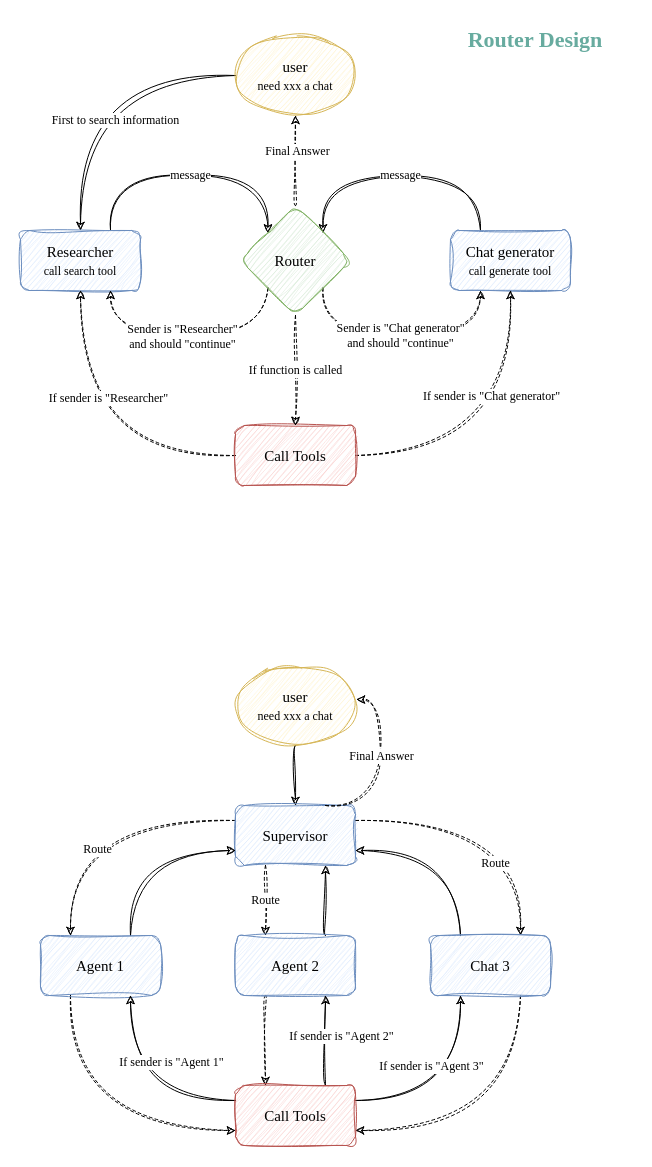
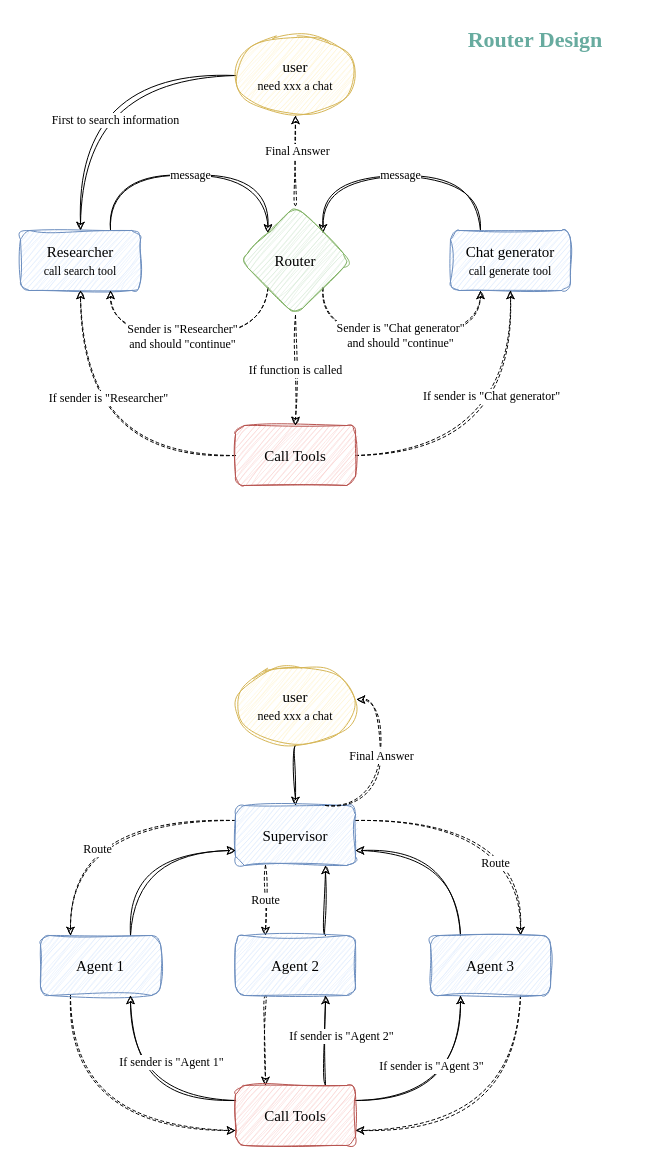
  <mxCell id="0" />
  <mxCell id="1" parent="0" />
  <mxCell id="2" style="edgeStyle=orthogonalEdgeStyle;rounded=0;orthogonalLoop=1;jettySize=auto;html=1;exitX=0;exitY=0.5;exitDx=0;exitDy=0;entryX=0.5;entryY=0;entryDx=0;entryDy=0;fontFamily=Comic Sans MS;curved=1;sketch=1;curveFitting=1;jiggle=2;" edge="1" parent="1" source="4" target="6"><mxGeometry relative="1" as="geometry" /></mxCell>
  <mxCell id="3" value="First to search information" style="edgeLabel;html=1;align=center;verticalAlign=middle;resizable=0;points=[];fontFamily=Comic Sans MS;fontSize=12;" vertex="1" connectable="0" parent="2"><mxGeometry x="0.284" y="34" relative="1" as="geometry"><mxPoint as="offset" /></mxGeometry></mxCell>
  <mxCell id="4" value="user&lt;div&gt;&lt;font style=&quot;font-size: 12px;&quot;&gt;need xxx a chat&lt;/font&gt;&lt;/div&gt;" style="ellipse;whiteSpace=wrap;html=1;fontFamily=Comic Sans MS;fontSize=15;sketch=1;curveFitting=1;jiggle=2;fillColor=#fff2cc;strokeColor=#d6b656;" vertex="1" parent="1"><mxGeometry x="235" y="35" width="120" height="80" as="geometry" /></mxCell>
  <mxCell id="5" value="message" style="edgeStyle=orthogonalEdgeStyle;rounded=0;orthogonalLoop=1;jettySize=auto;html=1;exitX=0.75;exitY=0;exitDx=0;exitDy=0;entryX=0;entryY=0;entryDx=0;entryDy=0;curved=1;sketch=1;curveFitting=1;jiggle=2;fontFamily=Comic Sans MS;fontSize=12;" edge="1" parent="1" source="6" target="21"><mxGeometry relative="1" as="geometry"><Array as="points"><mxPoint x="110" y="175" /><mxPoint x="268" y="175" /></Array></mxGeometry></mxCell>
  <mxCell id="6" value="Researcher&lt;div&gt;&lt;font style=&quot;font-size: 12px;&quot;&gt;call search tool&lt;/font&gt;&lt;/div&gt;" style="rounded=1;whiteSpace=wrap;html=1;fontFamily=Comic Sans MS;fontSize=15;sketch=1;curveFitting=1;jiggle=2;fillColor=#dae8fc;strokeColor=#6c8ebf;" vertex="1" parent="1"><mxGeometry x="20" y="230" width="120" height="60" as="geometry" /></mxCell>
  <mxCell id="7" value="message" style="edgeStyle=orthogonalEdgeStyle;rounded=0;orthogonalLoop=1;jettySize=auto;html=1;exitX=0.25;exitY=0;exitDx=0;exitDy=0;entryX=1;entryY=0;entryDx=0;entryDy=0;curved=1;sketch=1;curveFitting=1;jiggle=2;fontFamily=Comic Sans MS;fontSize=12;" edge="1" parent="1" source="8" target="21"><mxGeometry relative="1" as="geometry"><Array as="points"><mxPoint x="480" y="175" /><mxPoint x="323" y="175" /></Array></mxGeometry></mxCell>
  <mxCell id="8" value="Chat generator&lt;div&gt;&lt;font style=&quot;font-size: 12px;&quot;&gt;call generate tool&lt;/font&gt;&lt;/div&gt;" style="rounded=1;whiteSpace=wrap;html=1;fontFamily=Comic Sans MS;fontSize=15;sketch=1;curveFitting=1;jiggle=2;fillColor=#dae8fc;strokeColor=#6c8ebf;" vertex="1" parent="1"><mxGeometry x="450" y="230" width="120" height="60" as="geometry" /></mxCell>
  <mxCell id="9" style="edgeStyle=orthogonalEdgeStyle;rounded=0;orthogonalLoop=1;jettySize=auto;html=1;exitX=0;exitY=0.5;exitDx=0;exitDy=0;entryX=0.5;entryY=1;entryDx=0;entryDy=0;curved=1;dashed=1;sketch=1;curveFitting=1;jiggle=2;" edge="1" parent="1" source="13" target="6"><mxGeometry relative="1" as="geometry" /></mxCell>
  <mxCell id="10" value="If sender is &quot;Researcher&quot;" style="edgeLabel;html=1;align=center;verticalAlign=middle;resizable=0;points=[];fontSize=12;fontFamily=Comic Sans MS;" vertex="1" connectable="0" parent="9"><mxGeometry x="0.331" y="-27" relative="1" as="geometry"><mxPoint as="offset" /></mxGeometry></mxCell>
  <mxCell id="11" style="edgeStyle=orthogonalEdgeStyle;rounded=0;orthogonalLoop=1;jettySize=auto;html=1;exitX=1;exitY=0.5;exitDx=0;exitDy=0;curved=1;dashed=1;sketch=1;curveFitting=1;jiggle=2;" edge="1" parent="1" source="13" target="8"><mxGeometry relative="1" as="geometry" /></mxCell>
  <mxCell id="12" value="If sender is &quot;Chat generator&quot;" style="edgeLabel;html=1;align=center;verticalAlign=middle;resizable=0;points=[];fontSize=12;fontFamily=Comic Sans MS;" vertex="1" connectable="0" parent="11"><mxGeometry x="0.381" y="20" relative="1" as="geometry"><mxPoint y="6" as="offset" /></mxGeometry></mxCell>
  <mxCell id="13" value="Call Tools" style="rounded=1;whiteSpace=wrap;html=1;fontFamily=Comic Sans MS;fontSize=15;sketch=1;curveFitting=1;jiggle=2;fillColor=#f8cecc;strokeColor=#b85450;" vertex="1" parent="1"><mxGeometry x="235" y="425" width="120" height="60" as="geometry" /></mxCell>
  <mxCell id="14" style="edgeStyle=orthogonalEdgeStyle;rounded=0;orthogonalLoop=1;jettySize=auto;html=1;exitX=0;exitY=1;exitDx=0;exitDy=0;entryX=0.75;entryY=1;entryDx=0;entryDy=0;fontFamily=Comic Sans MS;curved=1;dashed=1;sketch=1;curveFitting=1;jiggle=2;" edge="1" parent="1" source="21" target="6"><mxGeometry relative="1" as="geometry"><Array as="points"><mxPoint x="268" y="335" /><mxPoint x="110" y="335" /></Array></mxGeometry></mxCell>
  <mxCell id="15" value="Sender is &quot;Researcher&quot;&lt;div&gt;and should &quot;continue&quot;&lt;/div&gt;" style="edgeLabel;html=1;align=center;verticalAlign=middle;resizable=0;points=[];fontSize=12;fontFamily=Comic Sans MS;" vertex="1" connectable="0" parent="14"><mxGeometry x="0.072" relative="1" as="geometry"><mxPoint as="offset" /></mxGeometry></mxCell>
  <mxCell id="16" value="If function is called" style="edgeStyle=orthogonalEdgeStyle;rounded=0;orthogonalLoop=1;jettySize=auto;html=1;curved=1;dashed=1;sketch=1;curveFitting=1;jiggle=2;fontSize=12;fontFamily=Comic Sans MS;" edge="1" parent="1" source="21" target="13"><mxGeometry relative="1" as="geometry"><Array as="points"><mxPoint x="295" y="365" /><mxPoint x="295" y="365" /></Array></mxGeometry></mxCell>
  <mxCell id="17" value="&lt;span style=&quot;font-family: &amp;quot;Comic Sans MS&amp;quot;; font-size: 12px;&quot;&gt;Sender is &quot;Chat generator&quot;&lt;/span&gt;&lt;div style=&quot;font-family: &amp;quot;Comic Sans MS&amp;quot;; font-size: 12px;&quot;&gt;and should &quot;continue&quot;&lt;/div&gt;" style="edgeStyle=orthogonalEdgeStyle;rounded=0;orthogonalLoop=1;jettySize=auto;html=1;exitX=1;exitY=1;exitDx=0;exitDy=0;entryX=0.25;entryY=1;entryDx=0;entryDy=0;curved=1;sketch=1;curveFitting=1;jiggle=2;dashed=1;" edge="1" parent="1" source="21" target="8"><mxGeometry relative="1" as="geometry"><Array as="points"><mxPoint x="323" y="335" /><mxPoint x="480" y="335" /></Array></mxGeometry></mxCell>
  <mxCell id="18" value="&lt;span style=&quot;caret-color: rgba(0, 0, 0, 0); color: rgba(0, 0, 0, 0); font-family: monospace; font-size: 0px; text-align: start; background-color: rgb(236, 236, 236);&quot;&gt;%3CmxGraphModel%3E%3Croot%3E%3CmxCell%20id%3D%220%22%2F%3E%3CmxCell%20id%3D%221%22%20parent%3D%220%22%2F%3E%3CmxCell%20id%3D%222%22%20value%3D%22Sender%20is%20%26quot%3BResearcher%26quot%3B%26lt%3Bdiv%26gt%3Band%20should%20%26quot%3Bcontinue%26quot%3B%26lt%3B%2Fdiv%26gt%3B%22%20style%3D%22edgeLabel%3Bhtml%3D1%3Balign%3Dcenter%3BverticalAlign%3Dmiddle%3Bresizable%3D0%3Bpoints%3D%5B%5D%3BfontSize%3D12%3BfontFamily%3DComic%20Sans%20MS%3B%22%20vertex%3D%221%22%20connectable%3D%220%22%20parent%3D%221%22%3E%3CmxGeometry%20x%3D%22261%22%20y%3D%22410%22%20as%3D%22geometry%22%2F%3E%3C%2FmxCell%3E%3C%2Froot%3E%3C%2FmxGraphModel%3E&lt;/span&gt;" style="edgeLabel;html=1;align=center;verticalAlign=middle;resizable=0;points=[];" vertex="1" connectable="0" parent="17"><mxGeometry x="0.024" relative="1" as="geometry"><mxPoint as="offset" /></mxGeometry></mxCell>
  <mxCell id="19" style="edgeStyle=orthogonalEdgeStyle;rounded=0;orthogonalLoop=1;jettySize=auto;html=1;exitX=0.5;exitY=0;exitDx=0;exitDy=0;dashed=1;curved=1;sketch=1;curveFitting=1;jiggle=2;" edge="1" parent="1" source="21" target="4"><mxGeometry relative="1" as="geometry" /></mxCell>
  <mxCell id="20" value="Final Answer" style="edgeLabel;html=1;align=center;verticalAlign=middle;resizable=0;points=[];fontSize=12;fontFamily=Comic Sans MS;" vertex="1" connectable="0" parent="19"><mxGeometry x="0.222" y="-1" relative="1" as="geometry"><mxPoint as="offset" /></mxGeometry></mxCell>
  <mxCell id="21" value="Router" style="rhombus;whiteSpace=wrap;html=1;rounded=1;fillColor=#d5e8d4;strokeColor=#82b366;sketch=1;curveFitting=1;jiggle=2;fontFamily=Comic Sans MS;fontSize=15;" vertex="1" parent="1"><mxGeometry x="240" y="205" width="110" height="110" as="geometry" /></mxCell>
  <mxCell id="22" value="Router Design" style="text;html=1;align=center;verticalAlign=middle;whiteSpace=wrap;rounded=0;fontSize=22;fontFamily=Comic Sans MS;fontColor=#67AB9F;labelBackgroundColor=none;labelBorderColor=none;fontStyle=1" vertex="1" parent="1"><mxGeometry x="440" y="20" width="190" height="40" as="geometry" /></mxCell>
  <mxCell id="23" value="" style="edgeStyle=orthogonalEdgeStyle;rounded=0;orthogonalLoop=1;jettySize=auto;html=1;curved=1;sketch=1;curveFitting=1;jiggle=2;" edge="1" parent="1" source="24" target="30"><mxGeometry relative="1" as="geometry" /></mxCell>
  <mxCell id="24" value="user&lt;div&gt;&lt;font style=&quot;font-size: 12px;&quot;&gt;need xxx a chat&lt;/font&gt;&lt;/div&gt;" style="ellipse;whiteSpace=wrap;html=1;fontFamily=Comic Sans MS;fontSize=15;sketch=1;curveFitting=1;jiggle=2;fillColor=#fff2cc;strokeColor=#d6b656;" vertex="1" parent="1"><mxGeometry x="235" y="665" width="120" height="80" as="geometry" /></mxCell>
  <mxCell id="25" value="&lt;span style=&quot;font-family: &amp;quot;Comic Sans MS&amp;quot;; font-size: 12px;&quot;&gt;Route&lt;/span&gt;" style="edgeStyle=orthogonalEdgeStyle;rounded=0;orthogonalLoop=1;jettySize=auto;html=1;exitX=0.25;exitY=1;exitDx=0;exitDy=0;entryX=0.25;entryY=0;entryDx=0;entryDy=0;curved=1;sketch=1;curveFitting=1;jiggle=2;dashed=1;" edge="1" parent="1" source="30" target="36"><mxGeometry relative="1" as="geometry"><Array as="points"><mxPoint x="265" y="895" /><mxPoint x="265" y="895" /></Array></mxGeometry></mxCell>
  <mxCell id="26" style="edgeStyle=orthogonalEdgeStyle;rounded=0;orthogonalLoop=1;jettySize=auto;html=1;exitX=0;exitY=0.25;exitDx=0;exitDy=0;curved=1;sketch=1;curveFitting=1;jiggle=2;dashed=1;entryX=0.25;entryY=0;entryDx=0;entryDy=0;" edge="1" parent="1" source="30" target="33"><mxGeometry relative="1" as="geometry" /></mxCell>
  <mxCell id="27" value="&lt;span style=&quot;font-family: &amp;quot;Comic Sans MS&amp;quot;; font-size: 12px;&quot;&gt;Route&lt;/span&gt;" style="edgeLabel;html=1;align=center;verticalAlign=middle;resizable=0;points=[];" vertex="1" connectable="0" parent="26"><mxGeometry x="-0.004" y="28" relative="1" as="geometry"><mxPoint as="offset" /></mxGeometry></mxCell>
  <mxCell id="28" style="edgeStyle=orthogonalEdgeStyle;rounded=0;orthogonalLoop=1;jettySize=auto;html=1;exitX=1;exitY=0.25;exitDx=0;exitDy=0;curved=1;sketch=1;curveFitting=1;jiggle=2;dashed=1;entryX=0.75;entryY=0;entryDx=0;entryDy=0;" edge="1" parent="1" source="30" target="39"><mxGeometry relative="1" as="geometry" /></mxCell>
  <mxCell id="29" value="&lt;span style=&quot;font-family: &amp;quot;Comic Sans MS&amp;quot;; font-size: 12px;&quot;&gt;Route&lt;/span&gt;" style="edgeLabel;html=1;align=center;verticalAlign=middle;resizable=0;points=[];" vertex="1" connectable="0" parent="28"><mxGeometry x="0.479" y="-26" relative="1" as="geometry"><mxPoint as="offset" /></mxGeometry></mxCell>
  <mxCell id="30" value="Supervisor" style="rounded=1;whiteSpace=wrap;html=1;fontFamily=Comic Sans MS;fontSize=15;sketch=1;curveFitting=1;jiggle=2;fillColor=#dae8fc;strokeColor=#6c8ebf;" vertex="1" parent="1"><mxGeometry x="235" y="805" width="120" height="60" as="geometry" /></mxCell>
  <mxCell id="31" style="edgeStyle=orthogonalEdgeStyle;rounded=0;orthogonalLoop=1;jettySize=auto;html=1;exitX=0.75;exitY=0;exitDx=0;exitDy=0;entryX=0;entryY=0.75;entryDx=0;entryDy=0;curved=1;sketch=1;curveFitting=1;jiggle=2;" edge="1" parent="1" source="33" target="30"><mxGeometry relative="1" as="geometry" /></mxCell>
  <mxCell id="32" style="edgeStyle=orthogonalEdgeStyle;rounded=0;orthogonalLoop=1;jettySize=auto;html=1;exitX=0.25;exitY=1;exitDx=0;exitDy=0;entryX=0;entryY=0.75;entryDx=0;entryDy=0;dashed=1;sketch=1;curveFitting=1;jiggle=2;curved=1;" edge="1" parent="1" source="33" target="48"><mxGeometry relative="1" as="geometry" /></mxCell>
  <mxCell id="33" value="Agent 1" style="rounded=1;whiteSpace=wrap;html=1;fontFamily=Comic Sans MS;fontSize=15;sketch=1;curveFitting=1;jiggle=2;fillColor=#dae8fc;strokeColor=#6c8ebf;" vertex="1" parent="1"><mxGeometry x="40" y="935" width="120" height="60" as="geometry" /></mxCell>
  <mxCell id="34" value="" style="edgeStyle=orthogonalEdgeStyle;rounded=0;orthogonalLoop=1;jettySize=auto;html=1;exitX=0.75;exitY=0;exitDx=0;exitDy=0;entryX=0.75;entryY=1;entryDx=0;entryDy=0;curved=1;sketch=1;curveFitting=1;jiggle=2;fontFamily=Comic Sans MS;fontSize=12;" edge="1" parent="1" source="36" target="30"><mxGeometry x="-0.143" relative="1" as="geometry"><mxPoint as="offset" /></mxGeometry></mxCell>
  <mxCell id="35" style="edgeStyle=orthogonalEdgeStyle;rounded=0;orthogonalLoop=1;jettySize=auto;html=1;exitX=0.25;exitY=1;exitDx=0;exitDy=0;entryX=0.25;entryY=0;entryDx=0;entryDy=0;dashed=1;sketch=1;curveFitting=1;jiggle=2;curved=1;" edge="1" parent="1" source="36" target="48"><mxGeometry relative="1" as="geometry" /></mxCell>
  <mxCell id="36" value="Agent 2" style="rounded=1;whiteSpace=wrap;html=1;fontFamily=Comic Sans MS;fontSize=15;sketch=1;curveFitting=1;jiggle=2;fillColor=#dae8fc;strokeColor=#6c8ebf;" vertex="1" parent="1"><mxGeometry x="235" y="935" width="120" height="60" as="geometry" /></mxCell>
  <mxCell id="37" style="edgeStyle=orthogonalEdgeStyle;rounded=0;orthogonalLoop=1;jettySize=auto;html=1;exitX=0.25;exitY=0;exitDx=0;exitDy=0;entryX=1;entryY=0.75;entryDx=0;entryDy=0;curved=1;sketch=1;curveFitting=1;jiggle=2;" edge="1" parent="1" source="39" target="30"><mxGeometry relative="1" as="geometry" /></mxCell>
  <mxCell id="38" style="edgeStyle=orthogonalEdgeStyle;rounded=0;orthogonalLoop=1;jettySize=auto;html=1;exitX=0.75;exitY=1;exitDx=0;exitDy=0;entryX=1;entryY=0.75;entryDx=0;entryDy=0;dashed=1;sketch=1;curveFitting=1;jiggle=2;curved=1;" edge="1" parent="1" source="39" target="48"><mxGeometry relative="1" as="geometry" /></mxCell>
- <mxCell id="39" value="Chat 3" style="rounded=1;whiteSpace=wrap;html=1;fontFamily=Comic Sans MS;fontSize=15;sketch=1;curveFitting=1;jiggle=2;fillColor=#dae8fc;strokeColor=#6c8ebf;" vertex="1" parent="1"><mxGeometry x="430" y="935" width="120" height="60" as="geometry" /></mxCell>
+ <mxCell id="39" value="Agent 3" style="rounded=1;whiteSpace=wrap;html=1;fontFamily=Comic Sans MS;fontSize=15;sketch=1;curveFitting=1;jiggle=2;fillColor=#dae8fc;strokeColor=#6c8ebf;" vertex="1" parent="1"><mxGeometry x="430" y="935" width="120" height="60" as="geometry" /></mxCell>
  <mxCell id="40" style="edgeStyle=orthogonalEdgeStyle;rounded=0;orthogonalLoop=1;jettySize=auto;html=1;exitX=0.75;exitY=0;exitDx=0;exitDy=0;entryX=1.008;entryY=0.425;entryDx=0;entryDy=0;entryPerimeter=0;curved=1;sketch=1;curveFitting=1;jiggle=2;dashed=1;" edge="1" parent="1" source="30" target="24"><mxGeometry relative="1" as="geometry"><Array as="points"><mxPoint x="380" y="805" /><mxPoint x="380" y="699" /></Array></mxGeometry></mxCell>
  <mxCell id="41" value="Final Answer" style="edgeLabel;html=1;align=center;verticalAlign=middle;resizable=0;points=[];fontFamily=Comic Sans MS;fontSize=12;" vertex="1" connectable="0" parent="40"><mxGeometry x="0.135" relative="1" as="geometry"><mxPoint as="offset" /></mxGeometry></mxCell>
  <mxCell id="42" style="edgeStyle=orthogonalEdgeStyle;rounded=0;orthogonalLoop=1;jettySize=auto;html=1;exitX=0.75;exitY=0;exitDx=0;exitDy=0;entryX=0.75;entryY=1;entryDx=0;entryDy=0;curved=1;sketch=1;curveFitting=1;jiggle=2;" edge="1" parent="1" source="48" target="36"><mxGeometry relative="1" as="geometry" /></mxCell>
  <mxCell id="43" value="If sender is &quot;Agent 2&quot;" style="edgeLabel;html=1;align=center;verticalAlign=middle;resizable=0;points=[];fontSize=12;fontFamily=Comic Sans MS;" vertex="1" connectable="0" parent="42"><mxGeometry x="0.111" y="-1" relative="1" as="geometry"><mxPoint x="14" as="offset" /></mxGeometry></mxCell>
  <mxCell id="44" style="edgeStyle=orthogonalEdgeStyle;rounded=0;orthogonalLoop=1;jettySize=auto;html=1;exitX=0;exitY=0.25;exitDx=0;exitDy=0;entryX=0.75;entryY=1;entryDx=0;entryDy=0;curved=1;sketch=1;curveFitting=1;jiggle=2;" edge="1" parent="1" source="48" target="33"><mxGeometry relative="1" as="geometry" /></mxCell>
  <mxCell id="45" value="If sender is &quot;Agent 1&quot;" style="edgeLabel;html=1;align=center;verticalAlign=middle;resizable=0;points=[];fontSize=12;fontFamily=Comic Sans MS;" vertex="1" connectable="0" parent="44"><mxGeometry x="0.371" y="-16" relative="1" as="geometry"><mxPoint x="24" as="offset" /></mxGeometry></mxCell>
  <mxCell id="46" style="edgeStyle=orthogonalEdgeStyle;rounded=0;orthogonalLoop=1;jettySize=auto;html=1;exitX=1;exitY=0.25;exitDx=0;exitDy=0;entryX=0.25;entryY=1;entryDx=0;entryDy=0;curved=1;sketch=1;curveFitting=1;jiggle=2;" edge="1" parent="1" source="48" target="39"><mxGeometry relative="1" as="geometry" /></mxCell>
  <mxCell id="47" value="If sender is &quot;Agent 3&quot;" style="edgeLabel;html=1;align=center;verticalAlign=middle;resizable=0;points=[];fontSize=12;fontFamily=Comic Sans MS;" vertex="1" connectable="0" parent="46"><mxGeometry x="0.333" y="20" relative="1" as="geometry"><mxPoint x="-10" as="offset" /></mxGeometry></mxCell>
  <mxCell id="48" value="Call Tools" style="rounded=1;whiteSpace=wrap;html=1;fontFamily=Comic Sans MS;fontSize=15;sketch=1;curveFitting=1;jiggle=2;fillColor=#f8cecc;strokeColor=#b85450;" vertex="1" parent="1"><mxGeometry x="235" y="1085" width="120" height="60" as="geometry" /></mxCell>
